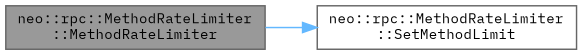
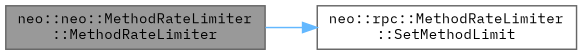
  digraph {
    rankdir=LR
    fontname="IBM Plex Mono"
    node [fontname="IBM Plex Mono" fontsize=10 shape=box style=filled]
-   n1 [color=gray40 fillcolor=grey60 fontcolor=black height=0.2 label="neo::rpc::MethodRateLimiter\l::MethodRateLimiter" width=0.4]
+   n1 [color=gray40 fillcolor=grey60 fontcolor=black height=0.2 label="neo::neo::MethodRateLimiter\l::MethodRateLimiter" width=0.4]
    n2 [color=grey40 fillcolor=white height=0.2 label="neo::rpc::MethodRateLimiter\l::SetMethodLimit" width=0.4]
    n1 -> n2 [color=steelblue1 fontname="IBM Plex Mono" fontsize=10 labelfontname=Helvetica labelfontsize=10 style=solid]
  }
